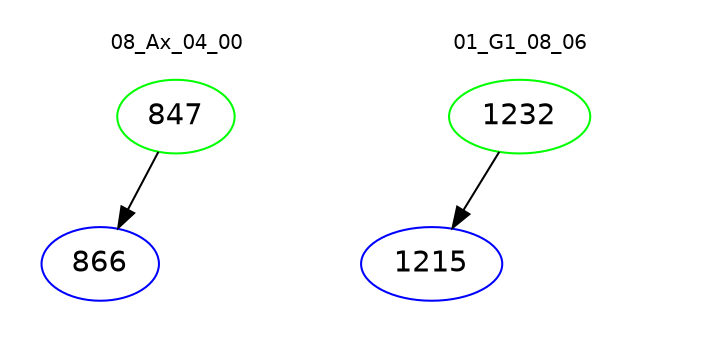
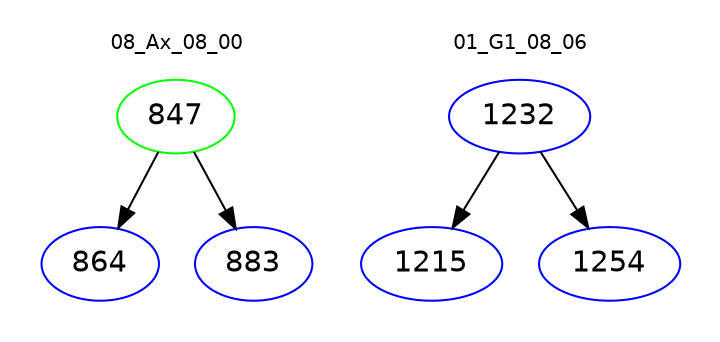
  digraph {
    fontname="DejaVu Sans"
    node [color=blue fontname="DejaVu Sans"]
    edge [color=black fontname="DejaVu Sans"]
    n1 [color=green label=847]
-   n2 [label=866]
-   n4 [color=green label=1232]
+   n2 [label=864]
+   n3 [label=883]
+   n4 [label=1232]
    n5 [label=1215]
+   n6 [label=1254]
    subgraph cluster_1 {
      color=white
      fontsize=10
-     label="08_Ax_04_00"
+     label="08_Ax_08_00"
      n1
      n2
+     n3
    }
    subgraph cluster_2 {
      color=white
      fontsize=10
      label="01_G1_08_06"
      n4
      n5
+     n6
    }
    n1 -> n2
+   n1 -> n3
    n4 -> n5
+   n4 -> n6
  }
